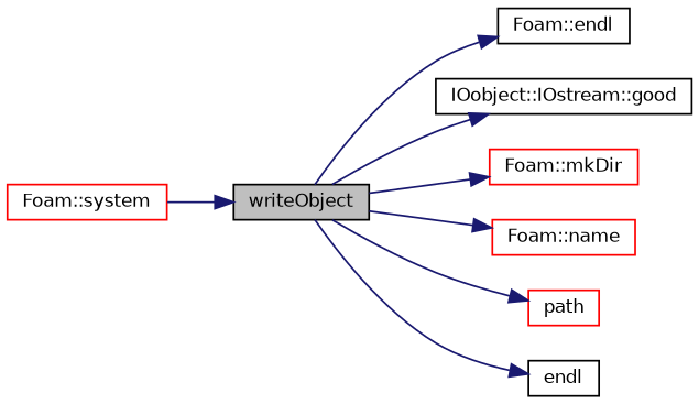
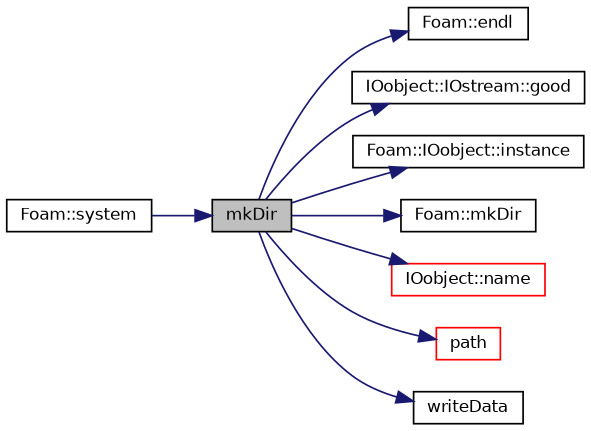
  digraph {
    rankdir=LR
    node [color=black fontname=Helvetica fontsize=10 shape=record]
    edge [color=midnightblue fontname=Helvetica fontsize=10 labelfontname=Helvetica labelfontsize=10 style=solid]
-   n1 [fillcolor=grey75 fontcolor=black height=0.2 label=writeObject style=filled width=0.4]
+   n1 [fillcolor=grey75 fontcolor=black height=0.2 label=mkDir style=filled width=0.4]
    n2 [height=0.2 label="Foam::endl" width=0.4]
    n3 [height=0.2 label="IOobject::IOstream::good" width=0.4]
-   n5 [color=red height=0.2 label="Foam::mkDir" width=0.4]
-   n6 [color=red height=0.2 label="Foam::name" width=0.4]
+   n4 [height=0.2 label="Foam::IOobject::instance" width=0.4]
+   n5 [height=0.2 label="Foam::mkDir" width=0.4]
+   n6 [color=red height=0.2 label="IOobject::name" width=0.4]
    n7 [color=red height=0.2 label=path width=0.4]
-   n8 [height=0.2 label=endl width=0.4]
-   n9 [color=red height=0.2 label="Foam::system" width=0.4]
+   n8 [height=0.2 label=writeData width=0.4]
+   n9 [height=0.2 label="Foam::system" width=0.4]
    n1 -> n2
    n1 -> n3
+   n1 -> n4
    n1 -> n5
    n1 -> n6
    n1 -> n7
    n1 -> n8
    n9 -> n1
  }
